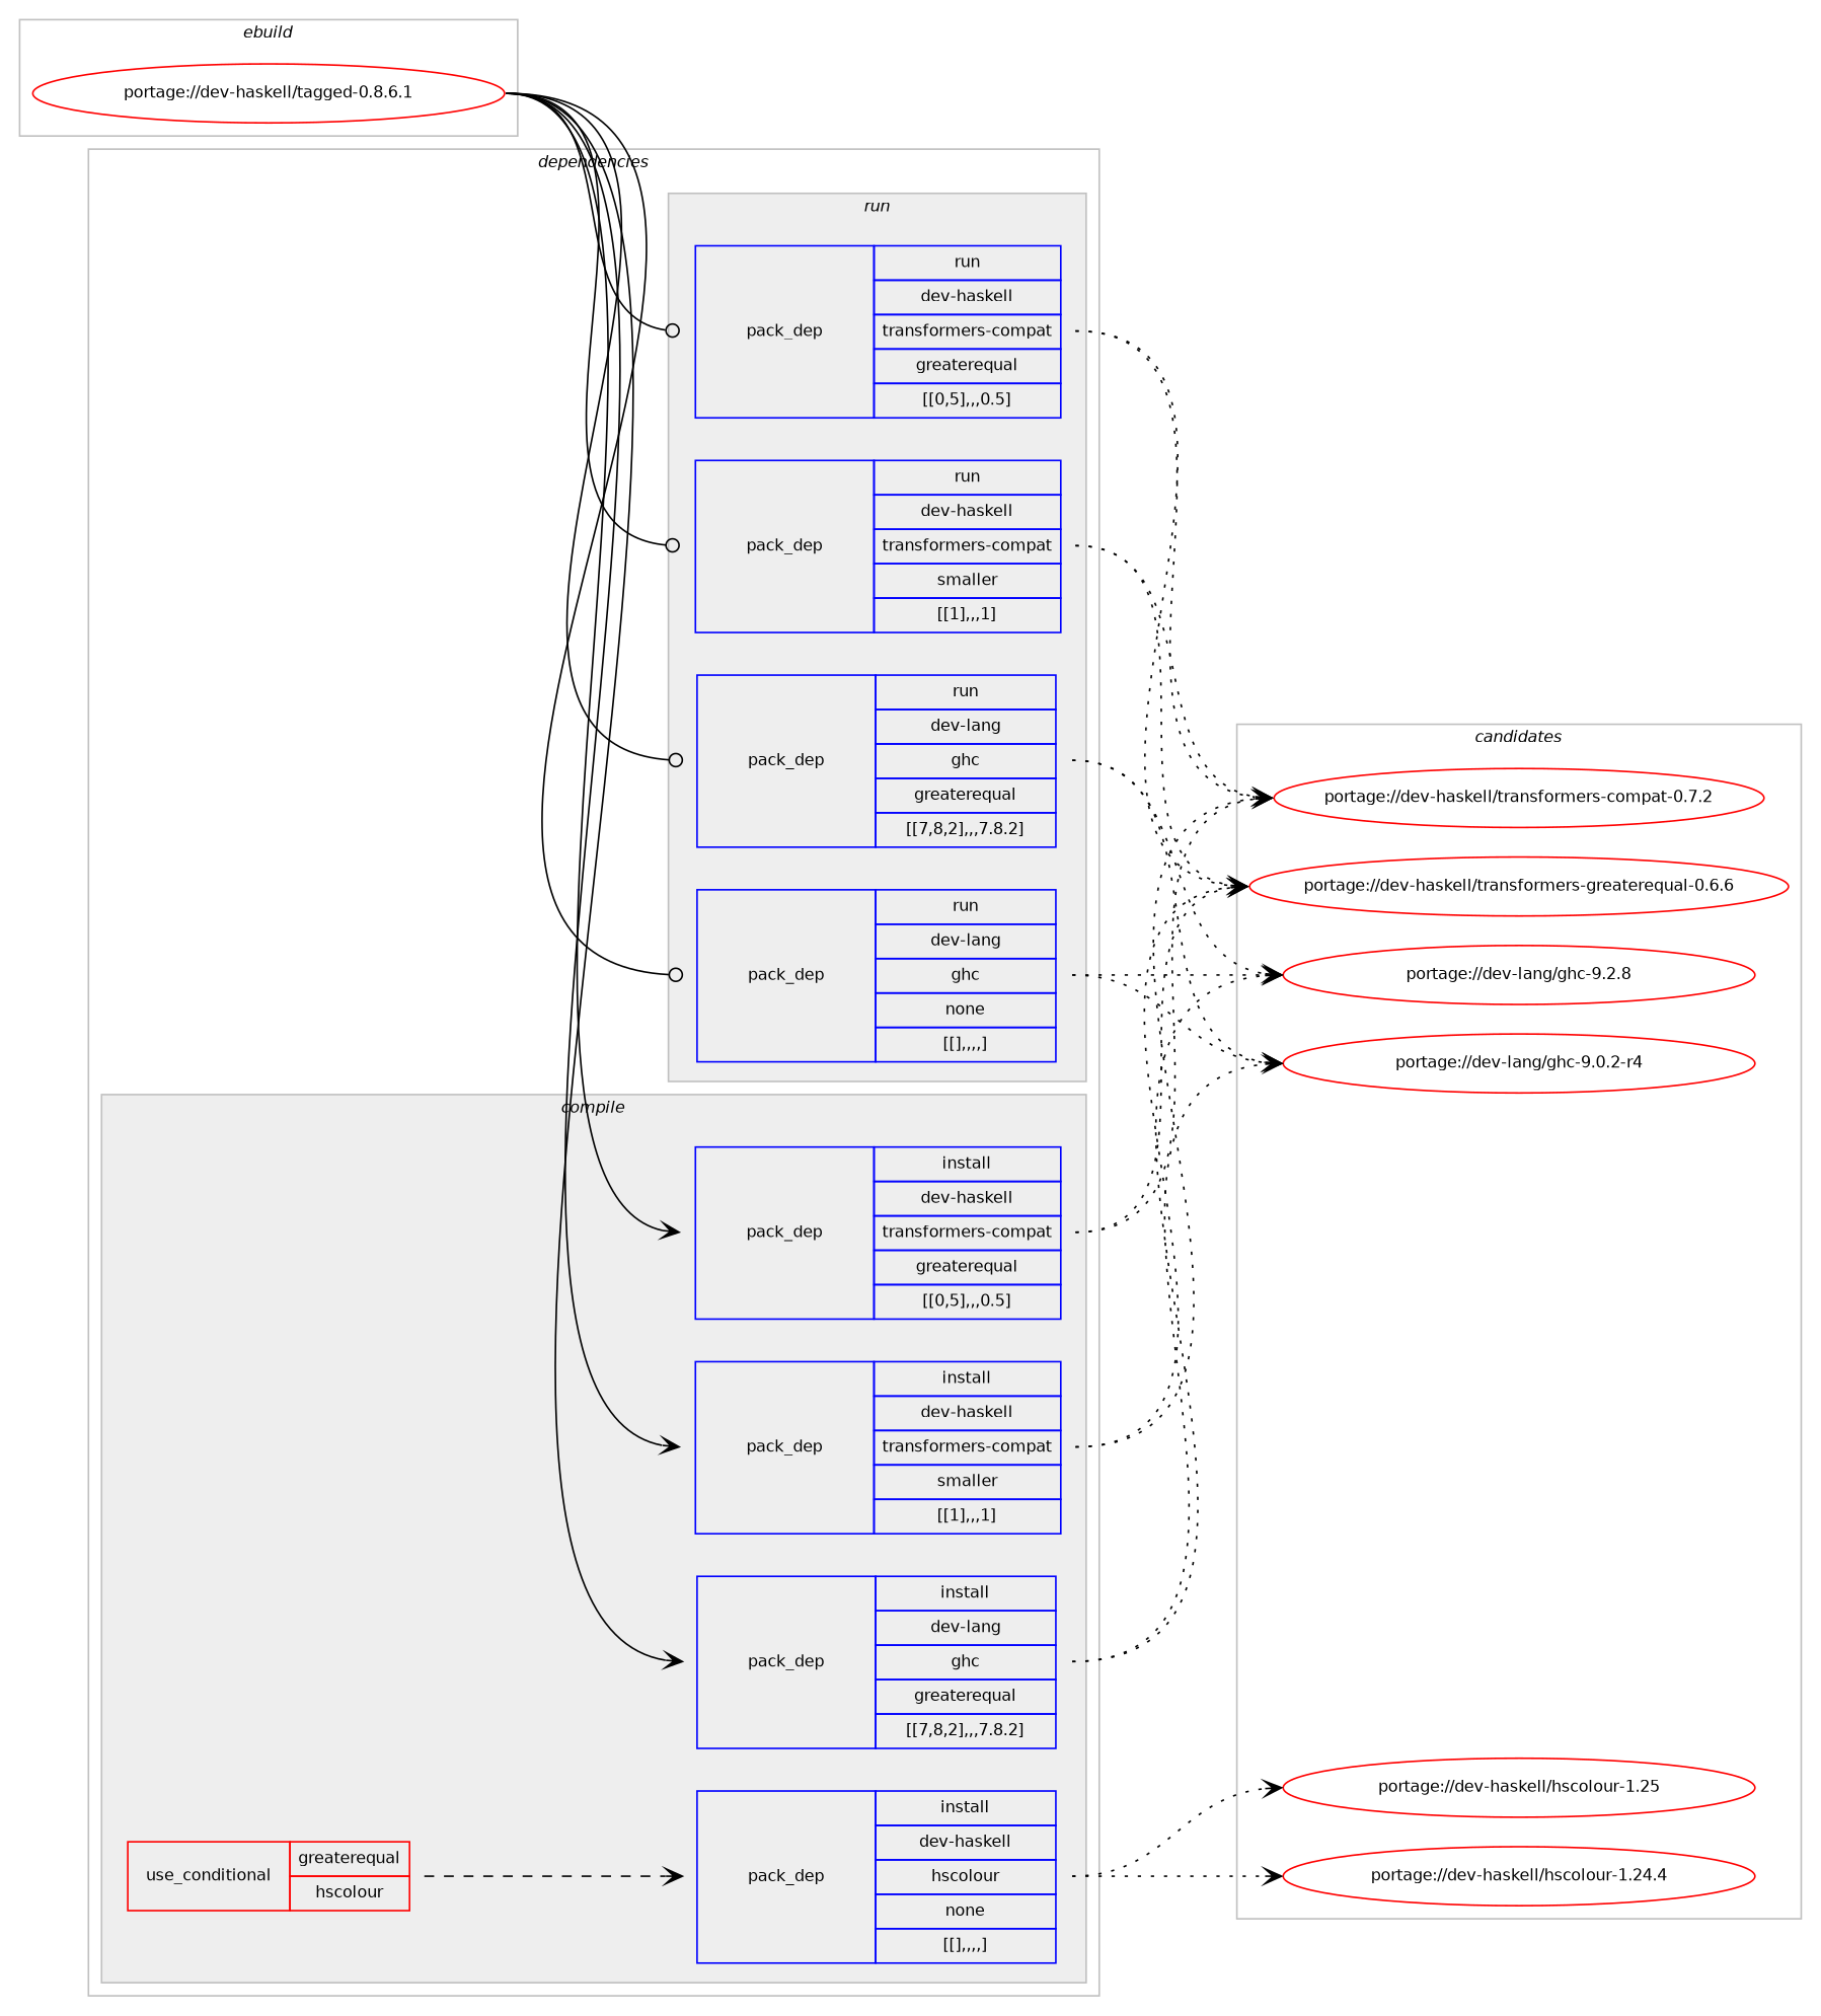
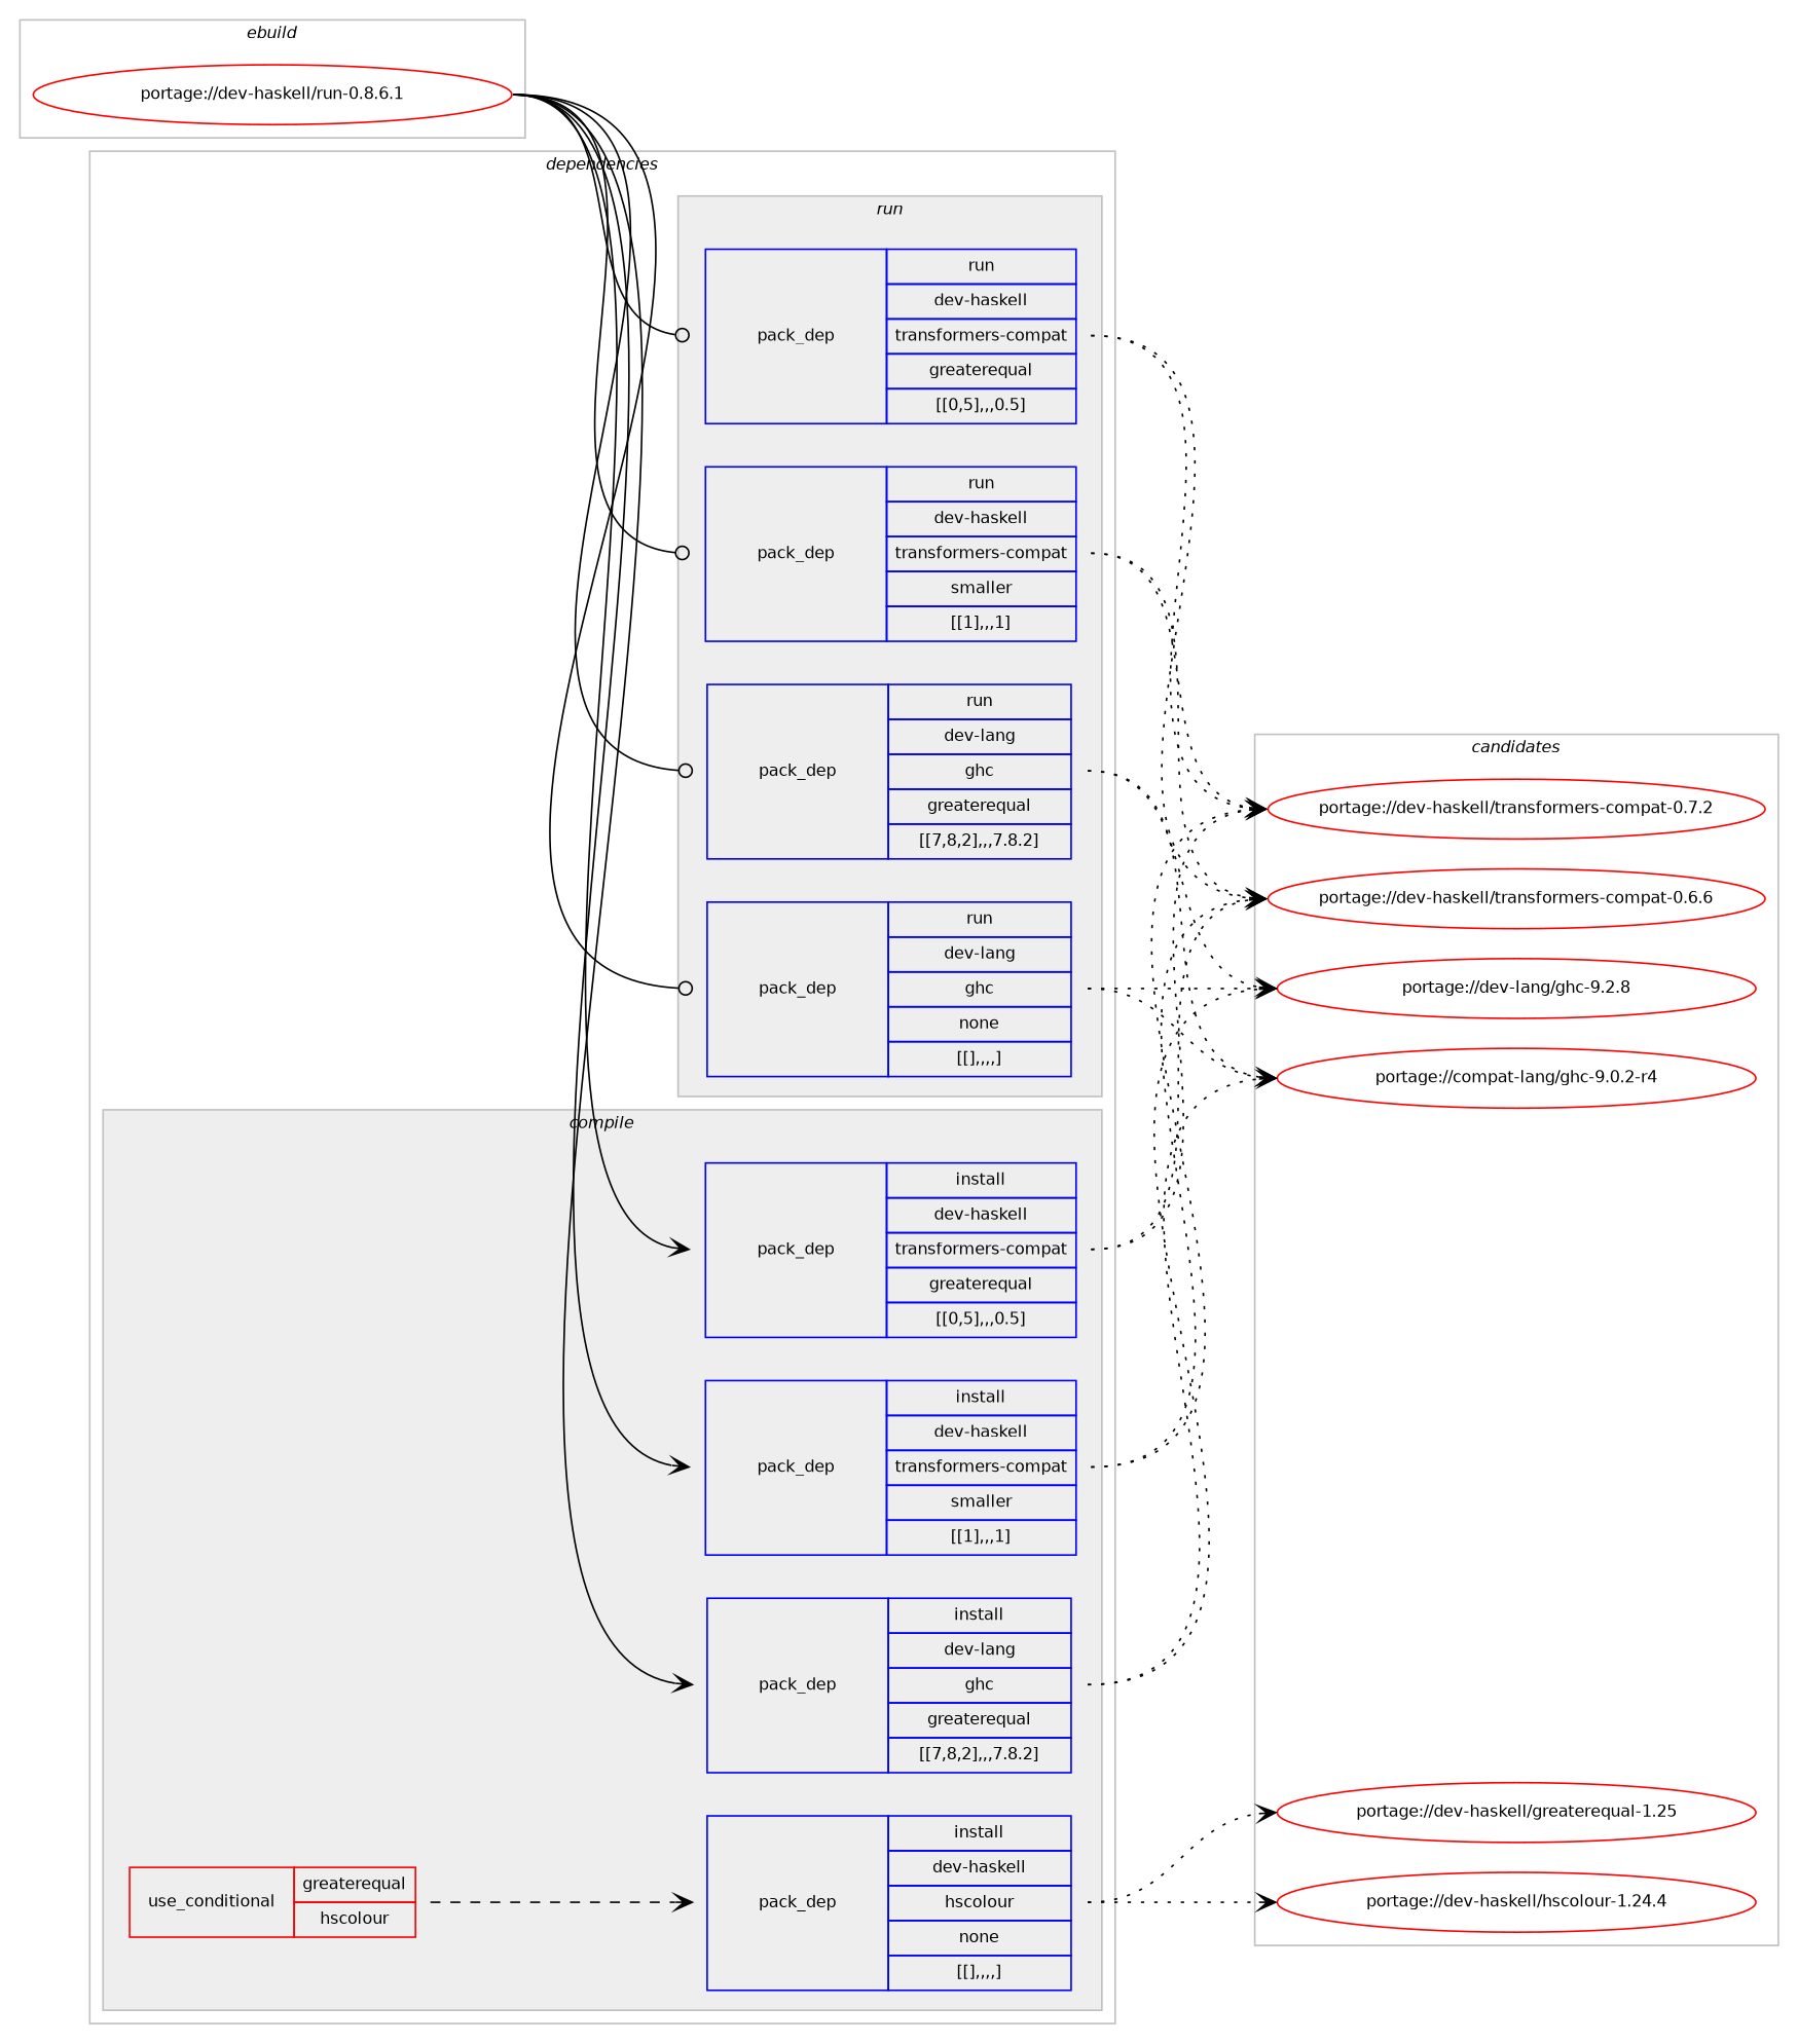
  digraph {
    compound=true
    concentrate=true
    fontname=Helvetica
    fontsize=10
    newrank=true
    rankdir=LR
    ranksep=1.5
    node [color=red fontname=Helvetica fontsize=10 shape=none]
    edge [arrowhead=vee headport=w style=dotted tailport=e weight=100]
-   n1 [label="portage://dev-haskell/tagged-0.8.6.1" width=4 shape=""]
+   n1 [label="portage://dev-haskell/run-0.8.6.1" width=4 shape=""]
    n2 [color=blue label=<<TABLE BORDER="0" CELLBORDER="1" CELLSPACING="0" CELLPADDING="4" WIDTH="220"><TR><TD ROWSPAN="6" CELLPADDING="30">pack_dep</TD></TR><TR><TD WIDTH="110">install</TD></TR><TR><TD>dev-haskell</TD></TR><TR><TD>hscolour</TD></TR><TR><TD>none</TD></TR><TR><TD>[[],,,,]</TD></TR></TABLE>>]
    n3 [label=<<TABLE BORDER="0" CELLBORDER="1" CELLSPACING="0" CELLPADDING="4"><TR><TD ROWSPAN="3" CELLPADDING="10">use_conditional</TD></TR><TR><TD>greaterequal</TD></TR><TR><TD>hscolour</TD></TR></TABLE>>]
    n4 [color=blue label=<<TABLE BORDER="0" CELLBORDER="1" CELLSPACING="0" CELLPADDING="4" WIDTH="220"><TR><TD ROWSPAN="6" CELLPADDING="30">pack_dep</TD></TR><TR><TD WIDTH="110">install</TD></TR><TR><TD>dev-haskell</TD></TR><TR><TD>transformers-compat</TD></TR><TR><TD>greaterequal</TD></TR><TR><TD>[[0,5],,,0.5]</TD></TR></TABLE>>]
    n5 [color=blue label=<<TABLE BORDER="0" CELLBORDER="1" CELLSPACING="0" CELLPADDING="4" WIDTH="220"><TR><TD ROWSPAN="6" CELLPADDING="30">pack_dep</TD></TR><TR><TD WIDTH="110">install</TD></TR><TR><TD>dev-haskell</TD></TR><TR><TD>transformers-compat</TD></TR><TR><TD>smaller</TD></TR><TR><TD>[[1],,,1]</TD></TR></TABLE>>]
    n6 [color=blue label=<<TABLE BORDER="0" CELLBORDER="1" CELLSPACING="0" CELLPADDING="4" WIDTH="220"><TR><TD ROWSPAN="6" CELLPADDING="30">pack_dep</TD></TR><TR><TD WIDTH="110">install</TD></TR><TR><TD>dev-lang</TD></TR><TR><TD>ghc</TD></TR><TR><TD>greaterequal</TD></TR><TR><TD>[[7,8,2],,,7.8.2]</TD></TR></TABLE>>]
    n7 [color=blue label=<<TABLE BORDER="0" CELLBORDER="1" CELLSPACING="0" CELLPADDING="4" WIDTH="220"><TR><TD ROWSPAN="6" CELLPADDING="30">pack_dep</TD></TR><TR><TD WIDTH="110">run</TD></TR><TR><TD>dev-haskell</TD></TR><TR><TD>transformers-compat</TD></TR><TR><TD>greaterequal</TD></TR><TR><TD>[[0,5],,,0.5]</TD></TR></TABLE>>]
    n8 [color=blue label=<<TABLE BORDER="0" CELLBORDER="1" CELLSPACING="0" CELLPADDING="4" WIDTH="220"><TR><TD ROWSPAN="6" CELLPADDING="30">pack_dep</TD></TR><TR><TD WIDTH="110">run</TD></TR><TR><TD>dev-haskell</TD></TR><TR><TD>transformers-compat</TD></TR><TR><TD>smaller</TD></TR><TR><TD>[[1],,,1]</TD></TR></TABLE>>]
    n9 [color=blue label=<<TABLE BORDER="0" CELLBORDER="1" CELLSPACING="0" CELLPADDING="4" WIDTH="220"><TR><TD ROWSPAN="6" CELLPADDING="30">pack_dep</TD></TR><TR><TD WIDTH="110">run</TD></TR><TR><TD>dev-lang</TD></TR><TR><TD>ghc</TD></TR><TR><TD>greaterequal</TD></TR><TR><TD>[[7,8,2],,,7.8.2]</TD></TR></TABLE>>]
    n10 [color=blue label=<<TABLE BORDER="0" CELLBORDER="1" CELLSPACING="0" CELLPADDING="4" WIDTH="220"><TR><TD ROWSPAN="6" CELLPADDING="30">pack_dep</TD></TR><TR><TD WIDTH="110">run</TD></TR><TR><TD>dev-lang</TD></TR><TR><TD>ghc</TD></TR><TR><TD>none</TD></TR><TR><TD>[[],,,,]</TD></TR></TABLE>>]
-   n11 [label="portage://dev-haskell/hscolour-1.25" width=4 shape=""]
+   n11 [label="portage://dev-haskell/greaterequal-1.25" width=4 shape=""]
    n12 [label="portage://dev-haskell/hscolour-1.24.4" width=4 shape=""]
    n13 [label="portage://dev-haskell/transformers-compat-0.7.2" width=4 shape=""]
-   n14 [label="portage://dev-haskell/transformers-greaterequal-0.6.6" width=4 shape=""]
+   n14 [label="portage://dev-haskell/transformers-compat-0.6.6" width=4 shape=""]
    n15 [label="portage://dev-lang/ghc-9.2.8" width=4 shape=""]
-   n16 [label="portage://dev-lang/ghc-9.0.2-r4" width=4 shape=""]
+   n16 [label="portage://compat-lang/ghc-9.0.2-r4" width=4 shape=""]
    subgraph cluster_1 {
      color=gray
      label=<<i>ebuild</i>>
      n1
    }
    subgraph cluster_2 {
      color=gray
      label=<<i>dependencies</i>>
      subgraph cluster_3 {
        color=gray
        fillcolor="#eeeeee"
        label=<<i>compile</i>>
        style=filled
        subgraph sub_4 {
          color=gray
          fillcolor="#eeeeee"
          label=<<i>compile</i>>
          style=filled
          n3
          subgraph sub_5 {
            color=gray
            fillcolor="#eeeeee"
            label=<<i>compile</i>>
            style=filled
            n2
          }
        }
        subgraph sub_6 {
          color=gray
          fillcolor="#eeeeee"
          label=<<i>compile</i>>
          style=filled
          n4
        }
        subgraph sub_7 {
          color=gray
          fillcolor="#eeeeee"
          label=<<i>compile</i>>
          style=filled
          n5
        }
        subgraph sub_8 {
          color=gray
          fillcolor="#eeeeee"
          label=<<i>compile</i>>
          style=filled
          n6
        }
      }
      subgraph cluster_9 {
        color=gray
        fillcolor="#eeeeee"
        label=<<i>compile and run</i>>
        style=filled
      }
      subgraph cluster_10 {
        color=gray
        fillcolor="#eeeeee"
        label=<<i>run</i>>
        style=filled
        subgraph sub_11 {
          color=gray
          fillcolor="#eeeeee"
          label=<<i>run</i>>
          style=filled
          n7
        }
        subgraph sub_12 {
          color=gray
          fillcolor="#eeeeee"
          label=<<i>run</i>>
          style=filled
          n8
        }
        subgraph sub_13 {
          color=gray
          fillcolor="#eeeeee"
          label=<<i>run</i>>
          style=filled
          n9
        }
        subgraph sub_14 {
          color=gray
          fillcolor="#eeeeee"
          label=<<i>run</i>>
          style=filled
          n10
        }
      }
    }
    subgraph cluster_15 {
      color=gray
      label=<<i>candidates</i>>
      rank=same
      subgraph sub_16 {
        color=black
        label=<<i>candidates</i>>
        nodesep=1
        rank=same
        n11
        n12
      }
      subgraph sub_17 {
        color=black
        label=<<i>candidates</i>>
        nodesep=1
        rank=same
        n13
        n14
      }
      subgraph sub_18 {
        color=black
        label=<<i>candidates</i>>
        nodesep=1
        rank=same
        n13
        n14
      }
      subgraph sub_19 {
        color=black
        label=<<i>candidates</i>>
        nodesep=1
        rank=same
        n15
        n16
      }
      subgraph sub_20 {
        color=black
        label=<<i>candidates</i>>
        nodesep=1
        rank=same
        n13
        n14
      }
      subgraph sub_21 {
        color=black
        label=<<i>candidates</i>>
        nodesep=1
        rank=same
        n13
        n14
      }
      subgraph sub_22 {
        color=black
        label=<<i>candidates</i>>
        nodesep=1
        rank=same
        n15
        n16
      }
      subgraph sub_23 {
        color=black
        label=<<i>candidates</i>>
        nodesep=1
        rank=same
        n15
        n16
      }
    }
    n1 -> n4 [style=solid weight=20]
    n1 -> n5 [style=solid weight=20]
    n1 -> n6 [style=solid weight=20]
    n1 -> n7 [arrowhead=odot style=solid weight=20]
    n1 -> n8 [arrowhead=odot style=solid weight=20]
    n1 -> n9 [arrowhead=odot style=solid weight=20]
    n1 -> n10 [arrowhead=odot style=solid weight=20]
    n2 -> n11
    n2 -> n12
    n3 -> n2 [style=dashed weight=20]
    n4 -> n13
    n4 -> n14
    n5 -> n13
    n5 -> n14
    n6 -> n15
    n6 -> n16
    n7 -> n13
    n7 -> n14
    n8 -> n13
    n8 -> n14
    n9 -> n15
    n9 -> n16
    n10 -> n15
    n10 -> n16
  }
